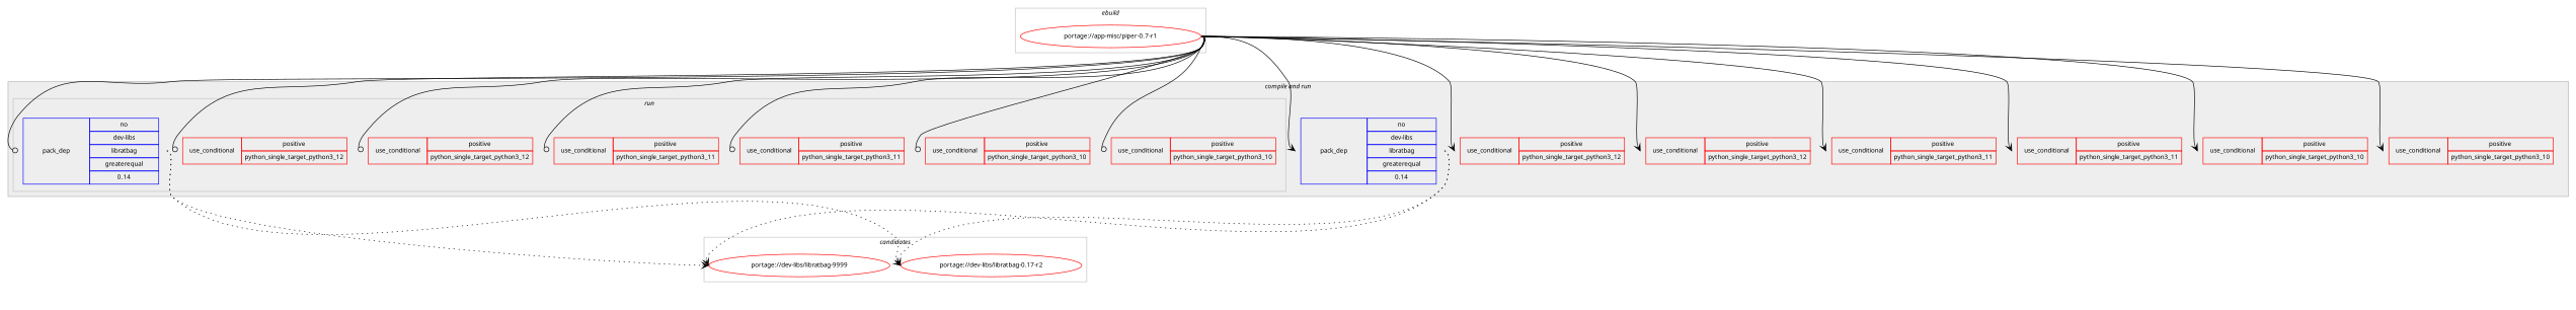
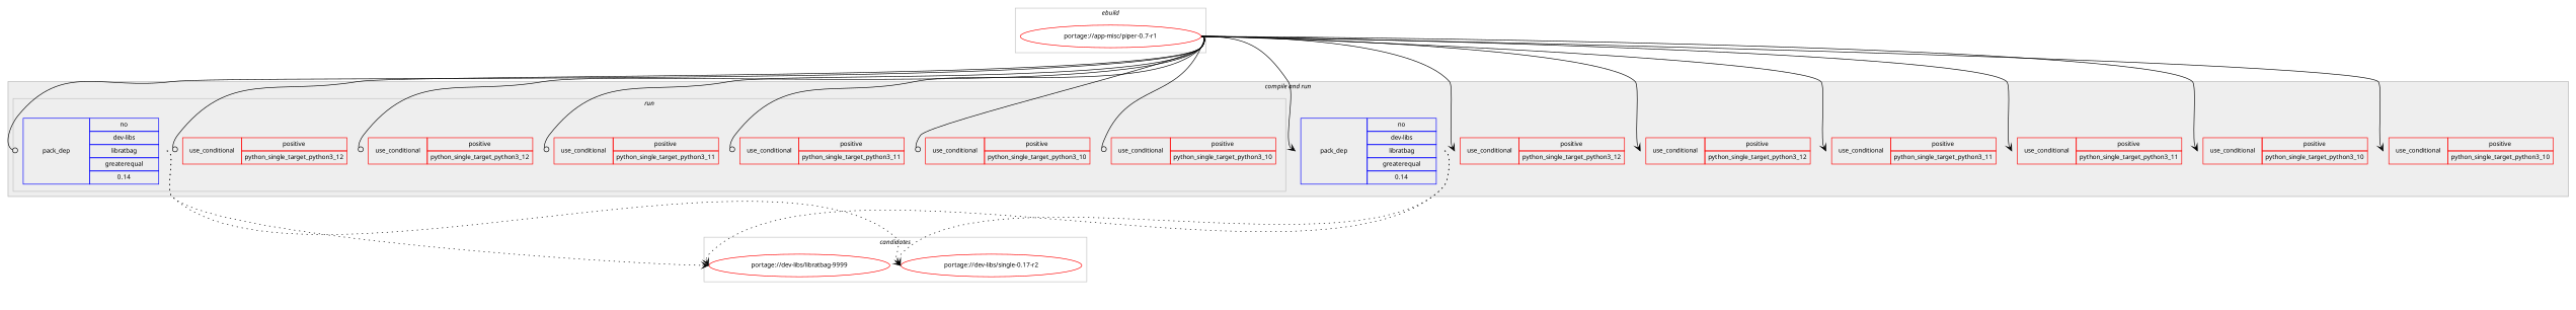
  digraph {
    compound=true
    concentrate=true
    fontname="Noto Sans"
    fontsize=10
    newrank=true
    rankdir=TB
    ranksep=1.5
    node [color=red fontname="Noto Sans" fontsize=10 shape=none]
    edge [arrowhead=vee fontname="Noto Sans" headport=w style=solid tailport=e weight=20]
    n1 [label="portage://app-misc/piper-0.7-r1" width=4 shape=""]
    n2 [label=<<TABLE BORDER="0" CELLBORDER="1" CELLSPACING="0" CELLPADDING="4"><TR><TD ROWSPAN="3" CELLPADDING="10">use_conditional</TD></TR><TR><TD>positive</TD></TR><TR><TD>python_single_target_python3_10</TD></TR></TABLE>>]
    n3 [label=<<TABLE BORDER="0" CELLBORDER="1" CELLSPACING="0" CELLPADDING="4"><TR><TD ROWSPAN="3" CELLPADDING="10">use_conditional</TD></TR><TR><TD>positive</TD></TR><TR><TD>python_single_target_python3_10</TD></TR></TABLE>>]
    n4 [label=<<TABLE BORDER="0" CELLBORDER="1" CELLSPACING="0" CELLPADDING="4"><TR><TD ROWSPAN="3" CELLPADDING="10">use_conditional</TD></TR><TR><TD>positive</TD></TR><TR><TD>python_single_target_python3_11</TD></TR></TABLE>>]
    n5 [label=<<TABLE BORDER="0" CELLBORDER="1" CELLSPACING="0" CELLPADDING="4"><TR><TD ROWSPAN="3" CELLPADDING="10">use_conditional</TD></TR><TR><TD>positive</TD></TR><TR><TD>python_single_target_python3_11</TD></TR></TABLE>>]
    n6 [label=<<TABLE BORDER="0" CELLBORDER="1" CELLSPACING="0" CELLPADDING="4"><TR><TD ROWSPAN="3" CELLPADDING="10">use_conditional</TD></TR><TR><TD>positive</TD></TR><TR><TD>python_single_target_python3_12</TD></TR></TABLE>>]
    n7 [label=<<TABLE BORDER="0" CELLBORDER="1" CELLSPACING="0" CELLPADDING="4"><TR><TD ROWSPAN="3" CELLPADDING="10">use_conditional</TD></TR><TR><TD>positive</TD></TR><TR><TD>python_single_target_python3_12</TD></TR></TABLE>>]
    n8 [color=blue label=<<TABLE BORDER="0" CELLBORDER="1" CELLSPACING="0" CELLPADDING="4" WIDTH="220"><TR><TD ROWSPAN="6" CELLPADDING="30">pack_dep</TD></TR><TR><TD WIDTH="110">no</TD></TR><TR><TD>dev-libs</TD></TR><TR><TD>libratbag</TD></TR><TR><TD>greaterequal</TD></TR><TR><TD>0.14</TD></TR></TABLE>>]
    n9 [label=<<TABLE BORDER="0" CELLBORDER="1" CELLSPACING="0" CELLPADDING="4"><TR><TD ROWSPAN="3" CELLPADDING="10">use_conditional</TD></TR><TR><TD>positive</TD></TR><TR><TD>python_single_target_python3_10</TD></TR></TABLE>>]
    n10 [label=<<TABLE BORDER="0" CELLBORDER="1" CELLSPACING="0" CELLPADDING="4"><TR><TD ROWSPAN="3" CELLPADDING="10">use_conditional</TD></TR><TR><TD>positive</TD></TR><TR><TD>python_single_target_python3_10</TD></TR></TABLE>>]
    n11 [label=<<TABLE BORDER="0" CELLBORDER="1" CELLSPACING="0" CELLPADDING="4"><TR><TD ROWSPAN="3" CELLPADDING="10">use_conditional</TD></TR><TR><TD>positive</TD></TR><TR><TD>python_single_target_python3_11</TD></TR></TABLE>>]
    n12 [label=<<TABLE BORDER="0" CELLBORDER="1" CELLSPACING="0" CELLPADDING="4"><TR><TD ROWSPAN="3" CELLPADDING="10">use_conditional</TD></TR><TR><TD>positive</TD></TR><TR><TD>python_single_target_python3_11</TD></TR></TABLE>>]
    n13 [label=<<TABLE BORDER="0" CELLBORDER="1" CELLSPACING="0" CELLPADDING="4"><TR><TD ROWSPAN="3" CELLPADDING="10">use_conditional</TD></TR><TR><TD>positive</TD></TR><TR><TD>python_single_target_python3_12</TD></TR></TABLE>>]
    n14 [label=<<TABLE BORDER="0" CELLBORDER="1" CELLSPACING="0" CELLPADDING="4"><TR><TD ROWSPAN="3" CELLPADDING="10">use_conditional</TD></TR><TR><TD>positive</TD></TR><TR><TD>python_single_target_python3_12</TD></TR></TABLE>>]
    n15 [color=blue label=<<TABLE BORDER="0" CELLBORDER="1" CELLSPACING="0" CELLPADDING="4" WIDTH="220"><TR><TD ROWSPAN="6" CELLPADDING="30">pack_dep</TD></TR><TR><TD WIDTH="110">no</TD></TR><TR><TD>dev-libs</TD></TR><TR><TD>libratbag</TD></TR><TR><TD>greaterequal</TD></TR><TR><TD>0.14</TD></TR></TABLE>>]
-   n16 [label="portage://dev-libs/libratbag-0.17-r2" width=4 shape=""]
+   n16 [label="portage://dev-libs/single-0.17-r2" width=4 shape=""]
    n17 [label="portage://dev-libs/libratbag-9999" width=4 shape=""]
    subgraph cluster_1 {
      color=gray
      label=<<i>ebuild</i>>
      rank=same
      n1
    }
    subgraph cluster_2 {
      color=gray
      label=<<i>dependencies</i>>
      subgraph cluster_3 {
        color=gray
        fillcolor="#eeeeee"
        label=<<i>compile</i>>
        style=filled
        subgraph sub_4 {
          color=gray
          fillcolor="#eeeeee"
          label=<<i>compile</i>>
          style=filled
          n2
        }
        subgraph sub_5 {
          color=gray
          fillcolor="#eeeeee"
          label=<<i>compile</i>>
          style=filled
          n3
        }
        subgraph sub_6 {
          color=gray
          fillcolor="#eeeeee"
          label=<<i>compile</i>>
          style=filled
          n4
        }
        subgraph sub_7 {
          color=gray
          fillcolor="#eeeeee"
          label=<<i>compile</i>>
          style=filled
          n5
        }
        subgraph sub_8 {
          color=gray
          fillcolor="#eeeeee"
          label=<<i>compile</i>>
          style=filled
          n6
        }
        subgraph sub_9 {
          color=gray
          fillcolor="#eeeeee"
          label=<<i>compile</i>>
          style=filled
          n7
        }
        subgraph sub_10 {
          color=gray
          fillcolor="#eeeeee"
          label=<<i>compile</i>>
          style=filled
          n8
        }
      }
      subgraph cluster_11 {
        color=gray
        fillcolor="#eeeeee"
        label=<<i>compile and run</i>>
        style=filled
      }
      subgraph cluster_12 {
        color=gray
        fillcolor="#eeeeee"
        label=<<i>run</i>>
        style=filled
        subgraph sub_13 {
          color=gray
          fillcolor="#eeeeee"
          label=<<i>run</i>>
          style=filled
          n9
        }
        subgraph sub_14 {
          color=gray
          fillcolor="#eeeeee"
          label=<<i>run</i>>
          style=filled
          n10
        }
        subgraph sub_15 {
          color=gray
          fillcolor="#eeeeee"
          label=<<i>run</i>>
          style=filled
          n11
        }
        subgraph sub_16 {
          color=gray
          fillcolor="#eeeeee"
          label=<<i>run</i>>
          style=filled
          n12
        }
        subgraph sub_17 {
          color=gray
          fillcolor="#eeeeee"
          label=<<i>run</i>>
          style=filled
          n13
        }
        subgraph sub_18 {
          color=gray
          fillcolor="#eeeeee"
          label=<<i>run</i>>
          style=filled
          n14
        }
        subgraph sub_19 {
          color=gray
          fillcolor="#eeeeee"
          label=<<i>run</i>>
          style=filled
          n15
        }
      }
    }
    subgraph cluster_20 {
      color=gray
      label=<<i>candidates</i>>
      rank=same
      subgraph sub_21 {
        color=black
        label=<<i>candidates</i>>
        nodesep=1
        rank=same
        n16
        n17
      }
      subgraph sub_22 {
        color=black
        label=<<i>candidates</i>>
        nodesep=1
        rank=same
        n16
        n17
      }
    }
    n1 -> n2
    n1 -> n3
    n1 -> n4
    n1 -> n5
    n1 -> n6
    n1 -> n7
    n1 -> n8
    n1 -> n9 [arrowhead=odot]
    n1 -> n10 [arrowhead=odot]
    n1 -> n11 [arrowhead=odot]
    n1 -> n12 [arrowhead=odot]
    n1 -> n13 [arrowhead=odot]
    n1 -> n14 [arrowhead=odot]
    n1 -> n15 [arrowhead=odot]
    n8 -> n16 [style=dotted weight=100]
    n8 -> n17 [style=dotted weight=100]
    n15 -> n16 [style=dotted weight=100]
    n15 -> n17 [style=dotted weight=100]
  }
